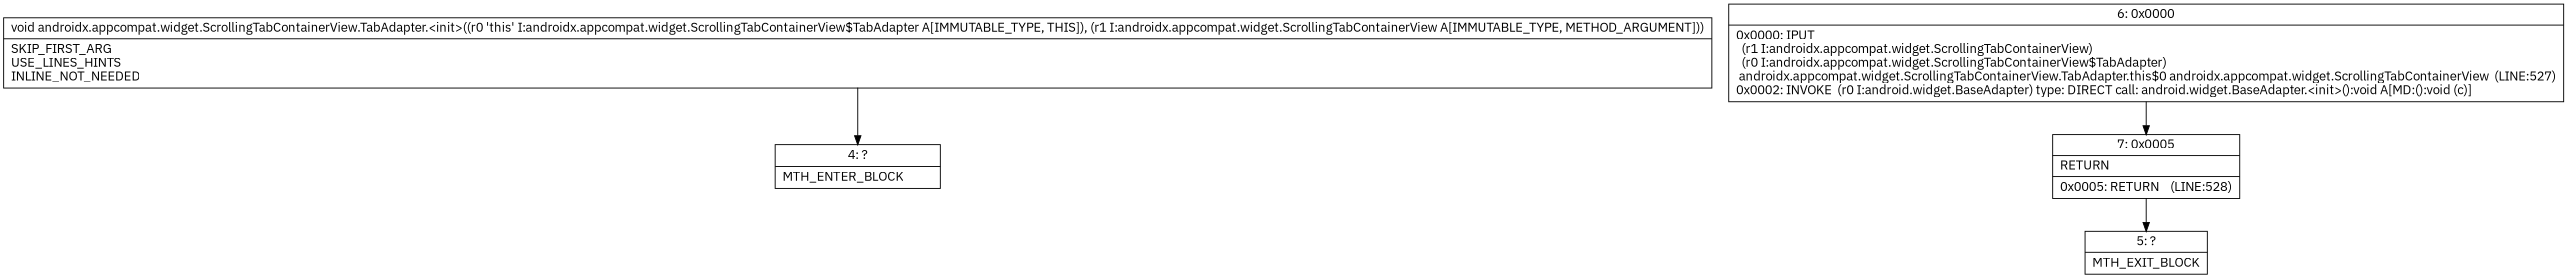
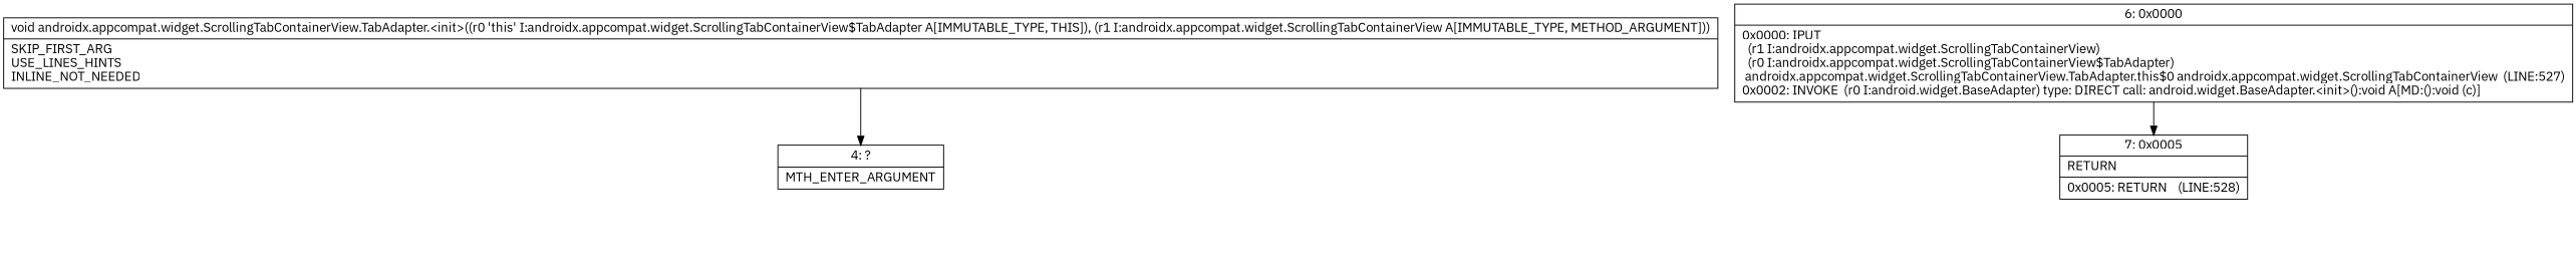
  digraph {
    fontname="IBM Plex Sans"
    node [fontname="IBM Plex Sans" shape=record]
    edge [fontname="IBM Plex Sans"]
-   n1 [label="{4\:\ ?|MTH_ENTER_BLOCK\l}"]
+   n1 [label="{4\:\ ?|MTH_ENTER_ARGUMENT\l}"]
    n2 [label="{6\:\ 0x0000|0x0000: IPUT  \l  (r1 I:androidx.appcompat.widget.ScrollingTabContainerView)\l  (r0 I:androidx.appcompat.widget.ScrollingTabContainerView$TabAdapter)\l androidx.appcompat.widget.ScrollingTabContainerView.TabAdapter.this$0 androidx.appcompat.widget.ScrollingTabContainerView  (LINE:527)\l0x0002: INVOKE  (r0 I:android.widget.BaseAdapter) type: DIRECT call: android.widget.BaseAdapter.\<init\>():void A[MD:():void (c)]\l}"]
    n3 [label="{7\:\ 0x0005|RETURN\l|0x0005: RETURN    (LINE:528)\l}"]
-   n4 [label="{5\:\ ?|MTH_EXIT_BLOCK\l}"]
    n5 [label="{void androidx.appcompat.widget.ScrollingTabContainerView.TabAdapter.\<init\>((r0 'this' I:androidx.appcompat.widget.ScrollingTabContainerView$TabAdapter A[IMMUTABLE_TYPE, THIS]), (r1 I:androidx.appcompat.widget.ScrollingTabContainerView A[IMMUTABLE_TYPE, METHOD_ARGUMENT]))  | SKIP_FIRST_ARG\lUSE_LINES_HINTS\lINLINE_NOT_NEEDED\l}"]
    n2 -> n3
-   n3 -> n4
    n5 -> n1
  }
